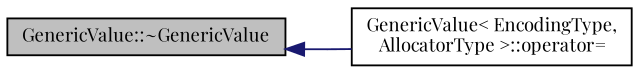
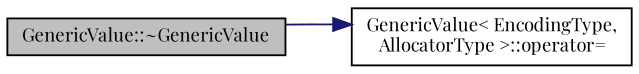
  digraph {
    rankdir=LR
    fontname="Playfair Display"
    node [color=black fontname="Playfair Display" fontsize=10 shape=record style=filled]
    n1 [fillcolor=grey75 fontcolor=black height=0.2 label="GenericValue::~GenericValue" width=0.4]
    n2 [fillcolor=white height=0.2 label="GenericValue\< EncodingType,\l AllocatorType \>::operator=" width=0.4]
-   n1 -> n2 [color=midnightblue dir=back fontname="Playfair Display" fontsize=10 labelfontname=Helvetica labelfontsize=10 style=solid]
+   n2 -> n1 [color=midnightblue dir=back fontname="Playfair Display" fontsize=10 labelfontname=Helvetica labelfontsize=10 style=solid]
  }
